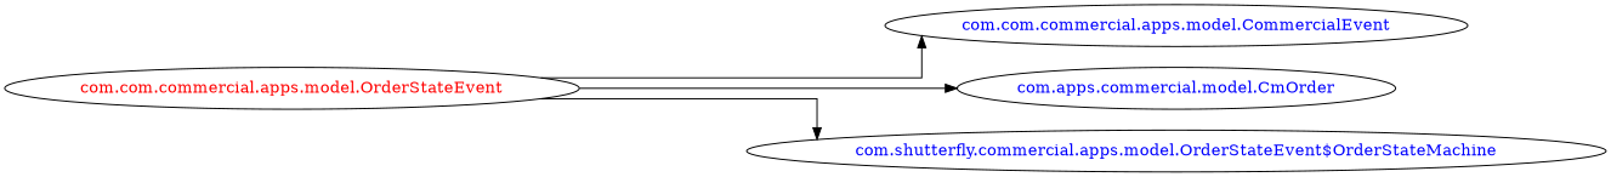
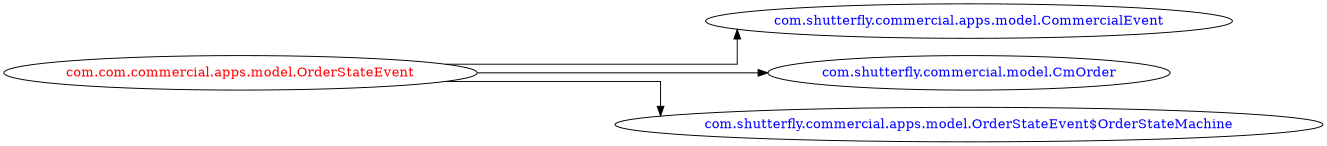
  digraph {
    concentrate=true
    rankdir=LR
    ranksep=2.0
    splines=ortho
    node [fontcolor=blue]
    n1 [fontcolor=red label="com.com.commercial.apps.model.OrderStateEvent"]
-   "com.shutterfly.commercial.apps.model.CommercialEvent" [label="com.com.commercial.apps.model.CommercialEvent"]
-   "com.shutterfly.commercial.model.CmOrder" [label="com.apps.commercial.model.CmOrder"]
+   "com.shutterfly.commercial.apps.model.CommercialEvent"
+   "com.shutterfly.commercial.model.CmOrder"
    "com.shutterfly.commercial.apps.model.OrderStateEvent$OrderStateMachine"
    n1 -> "com.shutterfly.commercial.apps.model.CommercialEvent"
    n1 -> "com.shutterfly.commercial.model.CmOrder"
    n1 -> "com.shutterfly.commercial.apps.model.OrderStateEvent$OrderStateMachine"
  }
